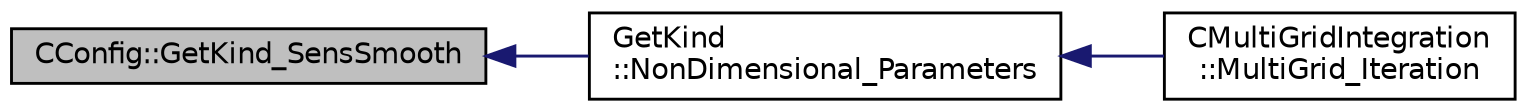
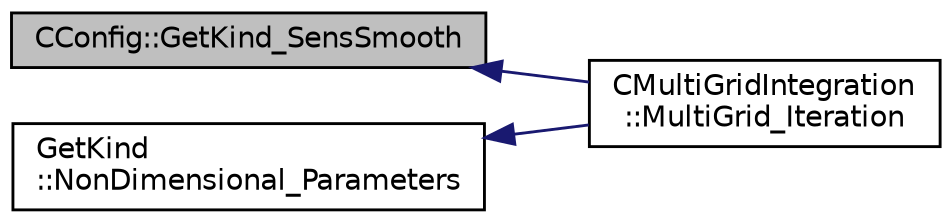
  digraph {
    rankdir=LR
    node [color=black fillcolor=white fontname=Helvetica fontsize=10 shape=record style=filled]
    edge [color=midnightblue dir=back fontname=Helvetica fontsize=10 labelfontname=Helvetica labelfontsize=10 style=solid]
    n1 [fillcolor=grey75 fontcolor=black height=0.2 label="CConfig::GetKind_SensSmooth" width=0.4]
    n2 [height=0.2 label="GetKind\l::NonDimensional_Parameters" width=0.4]
    n3 [height=0.2 label="CMultiGridIntegration\l::MultiGrid_Iteration" width=0.4]
-   n1 -> n2
+   n1 -> n3
    n2 -> n3
  }
